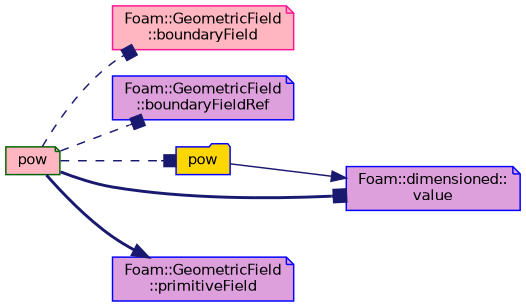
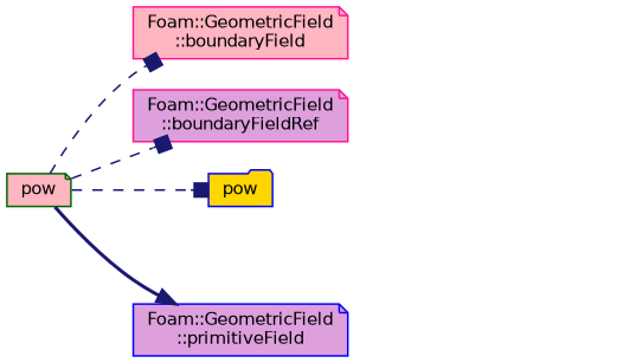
  digraph {
    rankdir=LR
    node [color=blue fillcolor=plum fontname=Helvetica fontsize=10 shape=note style=filled]
    edge [arrowhead=box color=midnightblue fontname=Helvetica fontsize=10 labelfontname=Helvetica labelfontsize=10 style=dashed]
    n1 [color=darkgreen fillcolor=lightpink fontcolor=black height=0.2 label=pow width=0.4]
    n2 [color=deeppink fillcolor=lightpink height=0.2 label="Foam::GeometricField\l::boundaryField" width=0.4]
-   n3 [height=0.2 label="Foam::GeometricField\l::boundaryFieldRef" width=0.4]
+   n3 [color=deeppink height=0.2 label="Foam::GeometricField\l::boundaryFieldRef" width=0.4]
    n4 [fillcolor=gold height=0.2 label=pow shape=folder width=0.4]
-   n5 [height=0.2 label="Foam::dimensioned::\lvalue" width=0.4]
    n6 [height=0.2 label="Foam::GeometricField\l::primitiveField" width=0.4]
    n1 -> n2
    n1 -> n3
    n1 -> n4
-   n1 -> n5 [style=bold]
    n1 -> n6 [arrowhead=normal style=bold]
-   n4 -> n5 [arrowhead=normal style=solid]
  }
